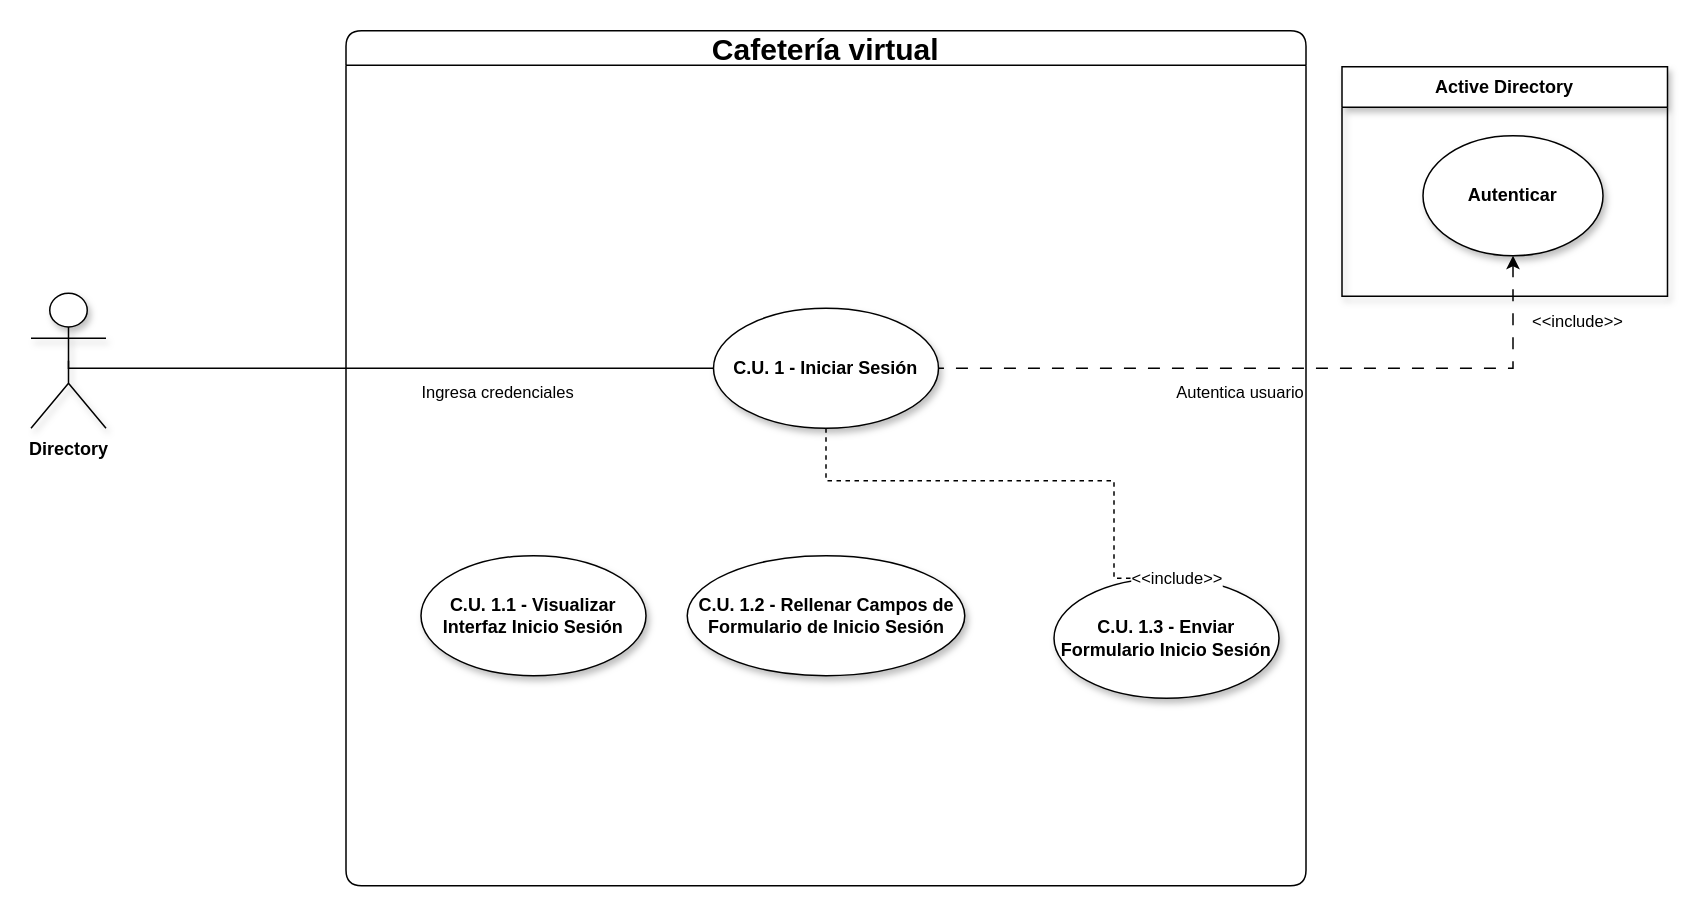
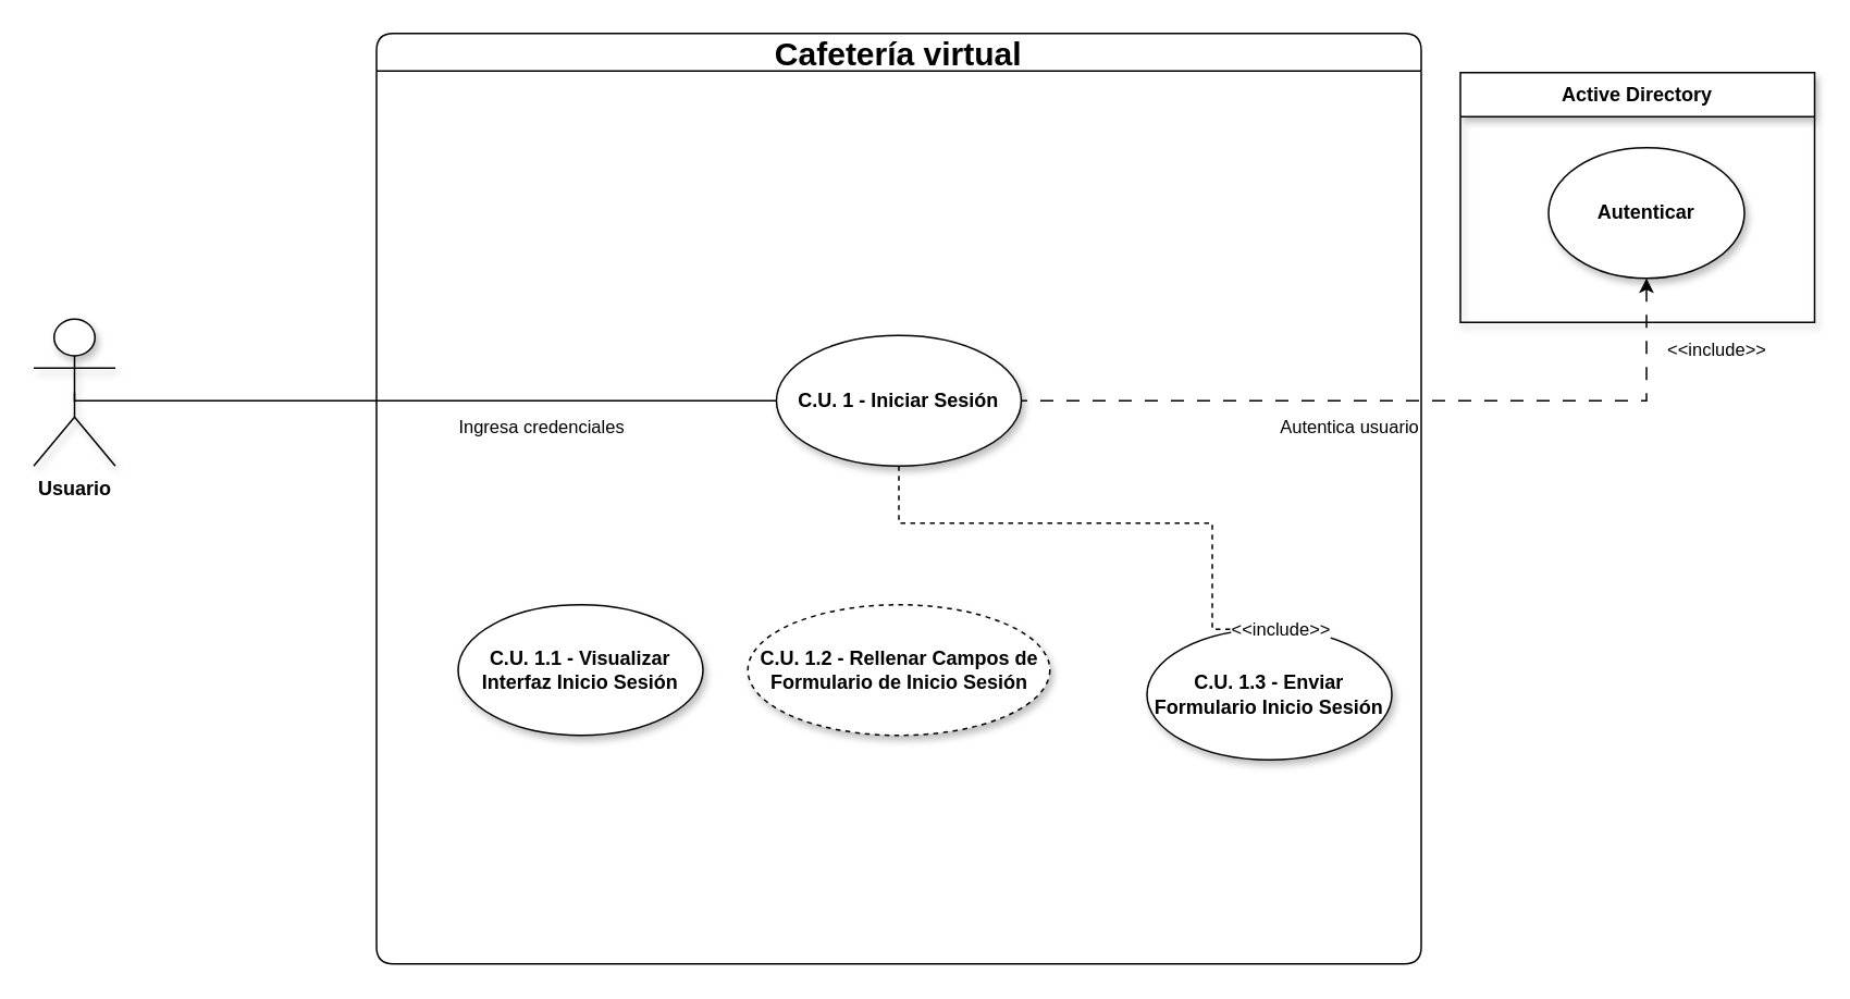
  <mxCell id="0" />
  <mxCell id="1" parent="0" />
  <mxCell id="2" value="&lt;font style=&quot;font-size: 20px;&quot;&gt;Cafetería virtual&lt;/font&gt;" style="swimlane;whiteSpace=wrap;html=1;labelBackgroundColor=none;rounded=1;movable=0;resizable=0;rotatable=0;deletable=0;editable=0;locked=1;connectable=0;" parent="1" vertex="1"><mxGeometry x="230" y="20" width="640" height="570" as="geometry"><mxRectangle x="80" y="40" width="130" height="30" as="alternateBounds" /></mxGeometry></mxCell>
  <mxCell id="3" style="edgeStyle=orthogonalEdgeStyle;rounded=0;orthogonalLoop=1;jettySize=auto;html=1;exitX=0.5;exitY=0.5;exitDx=0;exitDy=0;exitPerimeter=0;labelBackgroundColor=none;fontColor=default;entryX=0;entryY=0.5;entryDx=0;entryDy=0;" parent="1" source="5" edge="1"><mxGeometry relative="1" as="geometry"><mxPoint x="104" y="330" as="sourcePoint" /><Array as="points"><mxPoint x="45" y="245" /><mxPoint x="391" y="245" /></Array><mxPoint x="490" y="245" as="targetPoint" /></mxGeometry></mxCell>
  <mxCell id="4" value="Ingresa credenciales" style="edgeLabel;html=1;align=center;verticalAlign=middle;resizable=0;points=[];" parent="3" connectable="0" vertex="1"><mxGeometry x="0.27" relative="1" as="geometry"><mxPoint x="4" y="15" as="offset" /></mxGeometry></mxCell>
- <mxCell id="5" value="Directory" style="shape=umlActor;verticalLabelPosition=bottom;verticalAlign=top;html=1;outlineConnect=0;fontStyle=1;labelBackgroundColor=none;rounded=1;shadow=1;" parent="1" vertex="1"><mxGeometry x="20" y="195" width="50" height="90" as="geometry" /></mxCell>
+ <mxCell id="5" value="Usuario" style="shape=umlActor;verticalLabelPosition=bottom;verticalAlign=top;html=1;outlineConnect=0;fontStyle=1;labelBackgroundColor=none;rounded=1;shadow=1;" parent="1" vertex="1"><mxGeometry x="20" y="195" width="50" height="90" as="geometry" /></mxCell>
  <mxCell id="6" value="Active Directory" style="swimlane;whiteSpace=wrap;html=1;labelBackgroundColor=none;glass=0;rounded=0;shadow=1;startSize=27;" parent="1" vertex="1"><mxGeometry x="894" y="44" width="217" height="153" as="geometry" /></mxCell>
  <mxCell id="7" value="Autenticar" style="ellipse;whiteSpace=wrap;html=1;labelBackgroundColor=none;shadow=1;fontStyle=1" vertex="1" parent="6"><mxGeometry x="54" y="46" width="120" height="80" as="geometry" /></mxCell>
  <mxCell id="8" style="edgeStyle=orthogonalEdgeStyle;rounded=0;orthogonalLoop=1;jettySize=auto;html=1;exitX=0.5;exitY=1;exitDx=0;exitDy=0;entryX=1;entryY=0.5;entryDx=0;entryDy=0;dashed=1;dashPattern=8 8;startArrow=classic;startFill=1;endArrow=none;endFill=0;" parent="1" source="7" target="16" edge="1"><mxGeometry relative="1" as="geometry"><mxPoint x="610" y="245" as="targetPoint" /></mxGeometry></mxCell>
  <mxCell id="9" value="Autentica usuario" style="edgeLabel;html=1;align=center;verticalAlign=middle;resizable=0;points=[];" parent="8" connectable="0" vertex="1"><mxGeometry x="-0.049" y="-1" relative="1" as="geometry"><mxPoint x="-40" y="16" as="offset" /></mxGeometry></mxCell>
  <mxCell id="10" value="&amp;lt;&amp;lt;include&amp;gt;&amp;gt;" style="edgeLabel;html=1;align=center;verticalAlign=middle;resizable=0;points=[];" parent="8" connectable="0" vertex="1"><mxGeometry x="0.134" y="-1" relative="1" as="geometry"><mxPoint x="227" y="-31" as="offset" /></mxGeometry></mxCell>
  <mxCell id="11" value="&lt;div&gt;C.U. 1.1 - Visualizar Interfaz Inicio Sesión&lt;/div&gt;" style="ellipse;whiteSpace=wrap;html=1;labelBackgroundColor=none;shadow=1;fontStyle=1" vertex="1" parent="1"><mxGeometry x="280" y="370" width="150" height="80" as="geometry" /></mxCell>
- <mxCell id="12" value="&lt;div&gt;C.U. 1.2 - Rellenar Campos de Formulario de Inicio Sesión&lt;br&gt;&lt;/div&gt;" style="ellipse;whiteSpace=wrap;html=1;labelBackgroundColor=none;shadow=1;fontStyle=1" vertex="1" parent="1"><mxGeometry x="457.5" y="370" width="185" height="80" as="geometry" /></mxCell>
+ <mxCell id="12" value="&lt;div&gt;C.U. 1.2 - Rellenar Campos de Formulario de Inicio Sesión&lt;br&gt;&lt;/div&gt;" style="ellipse;whiteSpace=wrap;html=1;labelBackgroundColor=none;shadow=1;fontStyle=1;dashed=1;" vertex="1" parent="1"><mxGeometry x="457.5" y="370" width="185" height="80" as="geometry" /></mxCell>
  <mxCell id="13" value="&lt;div&gt;C.U. 1.3 - Enviar Formulario Inicio Sesión&lt;/div&gt;" style="ellipse;whiteSpace=wrap;html=1;labelBackgroundColor=none;shadow=1;fontStyle=1" vertex="1" parent="1"><mxGeometry x="702" y="385" width="150" height="80" as="geometry" /></mxCell>
  <mxCell id="14" style="edgeStyle=orthogonalEdgeStyle;rounded=0;orthogonalLoop=1;jettySize=auto;html=1;entryX=0.5;entryY=0;entryDx=0;entryDy=0;dashed=1;" edge="1" parent="1" source="16" target="13"><mxGeometry relative="1" as="geometry"><Array as="points"><mxPoint x="550" y="320" /><mxPoint x="742" y="320" /></Array></mxGeometry></mxCell>
  <mxCell id="15" value="&amp;lt;&amp;lt;include&amp;gt;&amp;gt;" style="edgeLabel;html=1;align=center;verticalAlign=middle;resizable=0;points=[];" vertex="1" connectable="0" parent="14"><mxGeometry x="0.798" y="-1" relative="1" as="geometry"><mxPoint x="39" y="-2" as="offset" /></mxGeometry></mxCell>
  <mxCell id="16" value="C.U. 1 - Iniciar Sesión" style="ellipse;whiteSpace=wrap;html=1;labelBackgroundColor=none;shadow=1;fontStyle=1;movable=1;resizable=1;rotatable=1;deletable=1;editable=1;locked=0;connectable=1;" vertex="1" parent="1"><mxGeometry x="475" y="205" width="150" height="80" as="geometry" /></mxCell>
